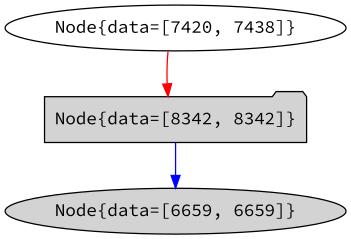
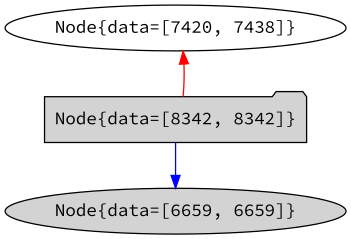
  digraph {
    fontname="Source Code Pro"
    node [fillcolor=lightgrey fontname="Source Code Pro" shape=ellipse style=filled]
    edge [fontname="Source Code Pro"]
    n1 [fillcolor=white label="Node{data=[7420, 7438]}"]
    n2 [label="Node{data=[8342, 8342]}" shape=folder]
    n3 [label="Node{data=[6659, 6659]}"]
-   n1 -> n2 [color=red]
+   n2 -> n1 [color=red]
    n2 -> n3 [color=blue]
  }
